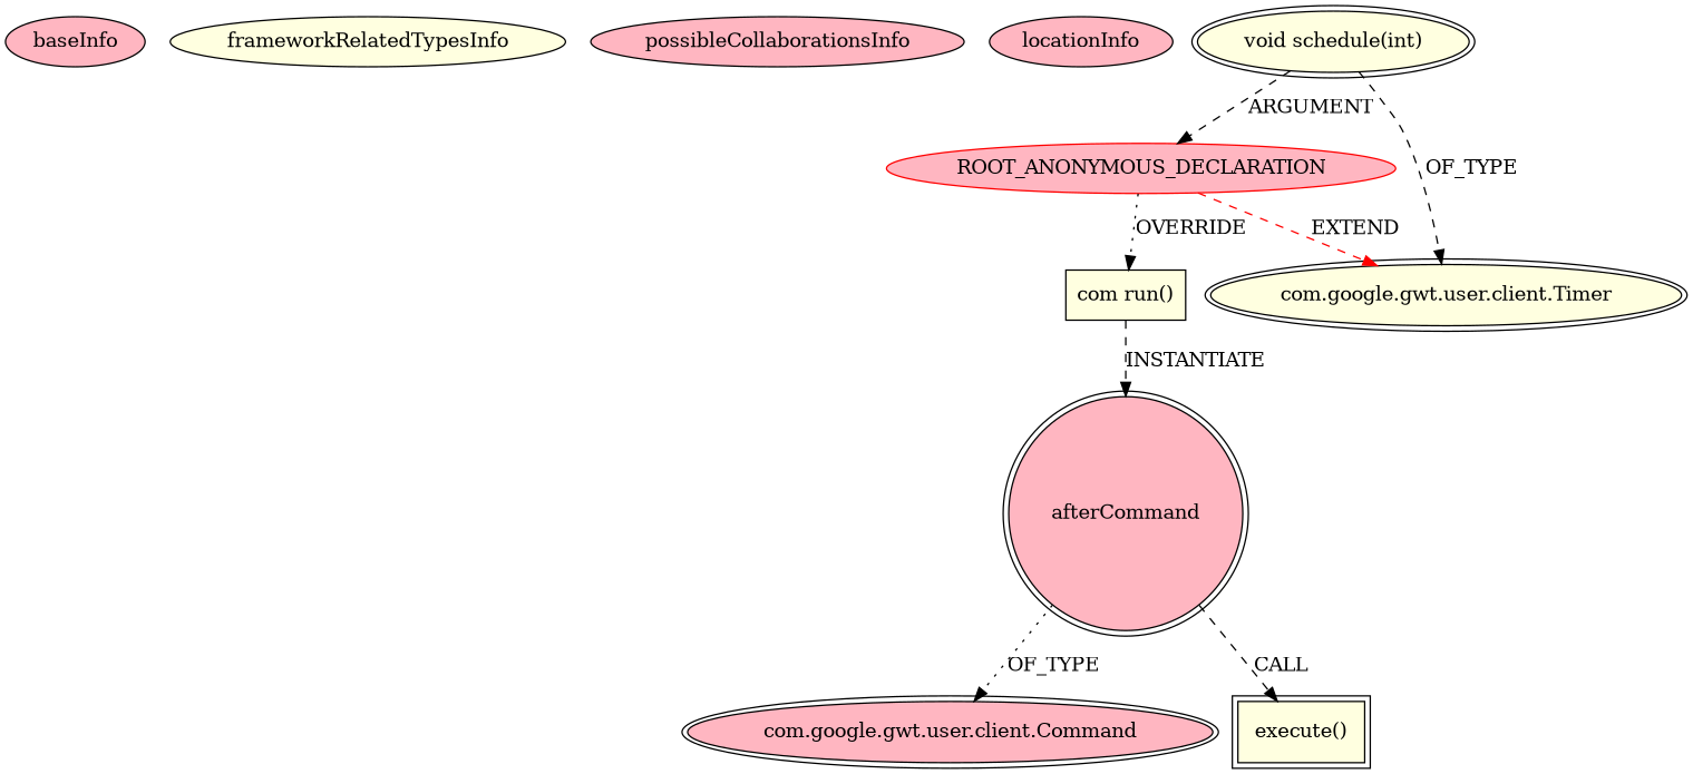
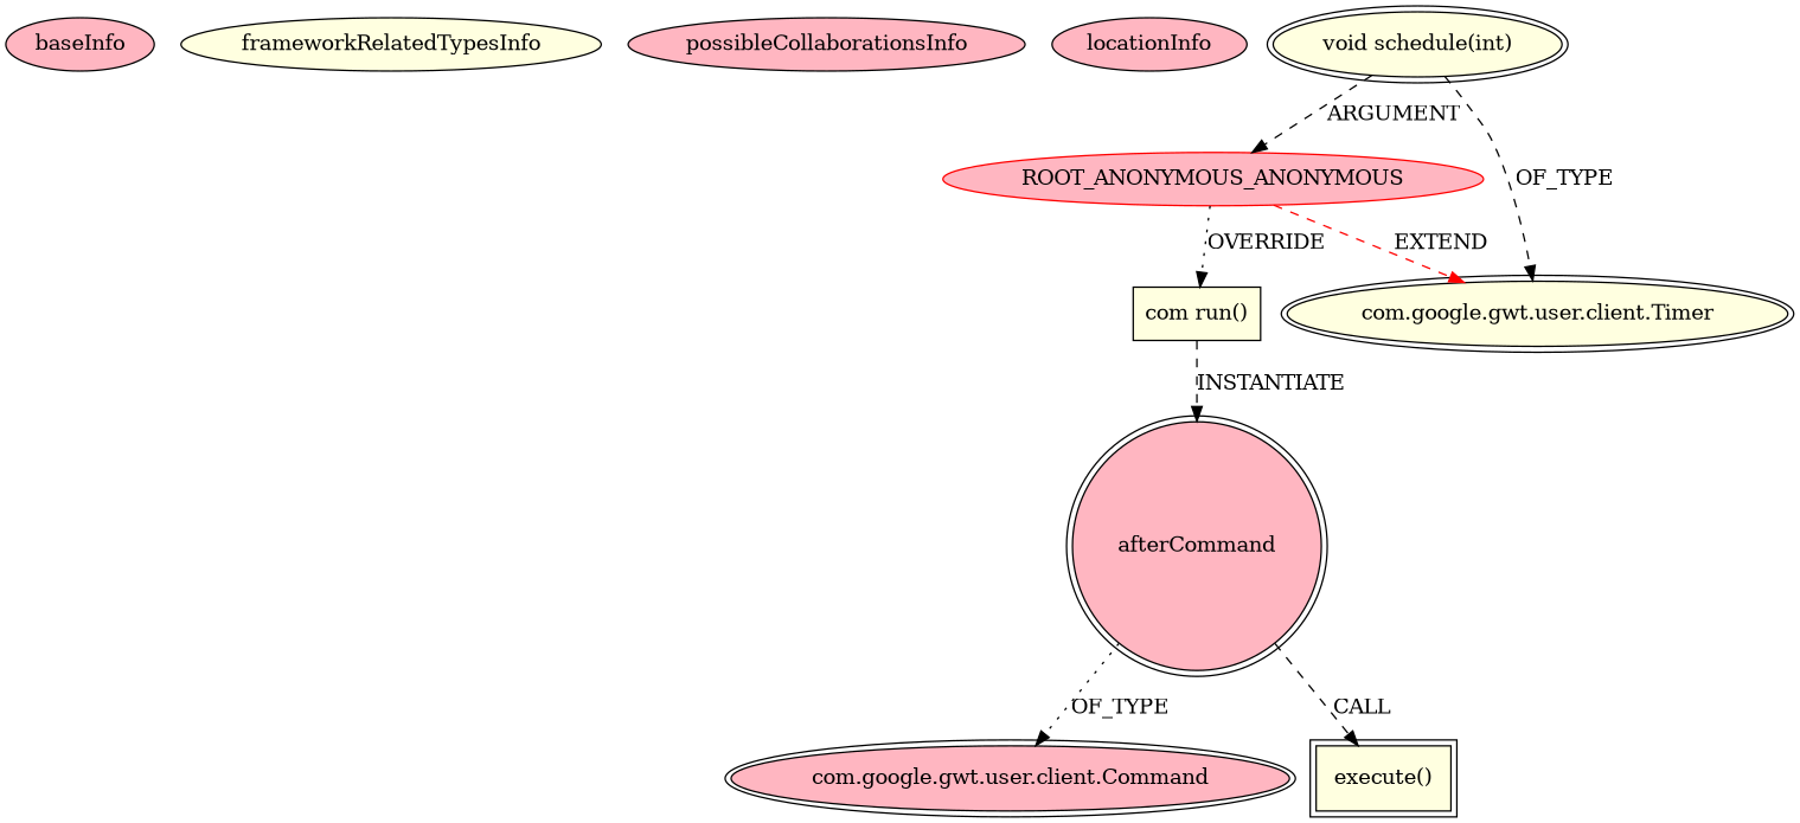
  digraph {
    node [fillcolor=lightpink style=filled isFrameworkType=true]
    edge [style=dashed]
    baseInfo [category=extension_graph graphId=4158 isAnonymous=true possibleRelation=false isFrameworkType=""]
    frameworkRelatedTypesInfo [0="com.google.gwt.user.client.Timer" fillcolor=lightyellow isFrameworkType=""]
    possibleCollaborationsInfo [isFrameworkType=""]
    locationInfo [contextSignature="void flipTo_(next.i.controller.XController,com.google.gwt.user.client.Command)" filePath="/nextinterfaces-next/next-master/src/next/i/controller/XController.java" graphId=4158 projectName="nextinterfaces-next" isFrameworkType=""]
-   n5 [color=red isFrameworkType=false label=ROOT_ANONYMOUS_DECLARATION vertexType=ROOT_ANONYMOUS_DECLARATION]
+   n5 [color=red isFrameworkType=false label=ROOT_ANONYMOUS_ANONYMOUS vertexType=ROOT_ANONYMOUS_DECLARATION]
    n6 [fillcolor=lightyellow label="com.google.gwt.user.client.Timer" peripheries=2 vertexType=FRAMEWORK_CLASS_TYPE]
    n7 [fillcolor=lightyellow isFrameworkType=false label="com run()" shape=box vertexType=OVERRIDING_METHOD_DECLARATION]
    n8 [label=afterCommand peripheries=2 shape=circle vertexType=VARIABLE_EXPRESION]
    n9 [fillcolor=lightyellow label="void schedule(int)" peripheries=2 vertexType=OUTSIDE_CALL]
    n10 [label="com.google.gwt.user.client.Command" peripheries=2 vertexType=FRAMEWORK_INTERFACE_TYPE]
    n11 [fillcolor=lightyellow label="execute()" peripheries=2 shape=box vertexType=INSIDE_CALL]
    n5 -> n6 [color=red label=EXTEND]
    n5 -> n7 [label=OVERRIDE style=dotted]
    n7 -> n8 [label=INSTANTIATE]
    n8 -> n10 [label=OF_TYPE style=dotted]
    n8 -> n11 [label=CALL]
    n9 -> n5 [label=ARGUMENT]
    n9 -> n6 [label=OF_TYPE]
  }
